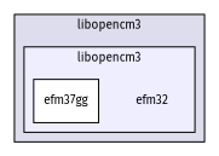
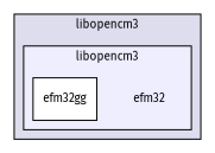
  digraph {
    compound=true
    fontname="Fira Sans"
    node [fontname="Fira Sans" fontsize=10]
    n1 [label=efm32 shape=plaintext]
-   n2 [color=black fillcolor=white label=efm37gg shape=box style=filled]
+   n2 [color=black fillcolor=white label=efm32gg shape=box style=filled]
    subgraph cluster_1 {
      bgcolor="#ddddee"
      fontsize=10
      label=libopencm3
      pencolor=black
      subgraph cluster_2 {
        bgcolor="#eeeeff"
        fontsize=10
        pencolor=black
        n1
        n2
      }
    }
  }
